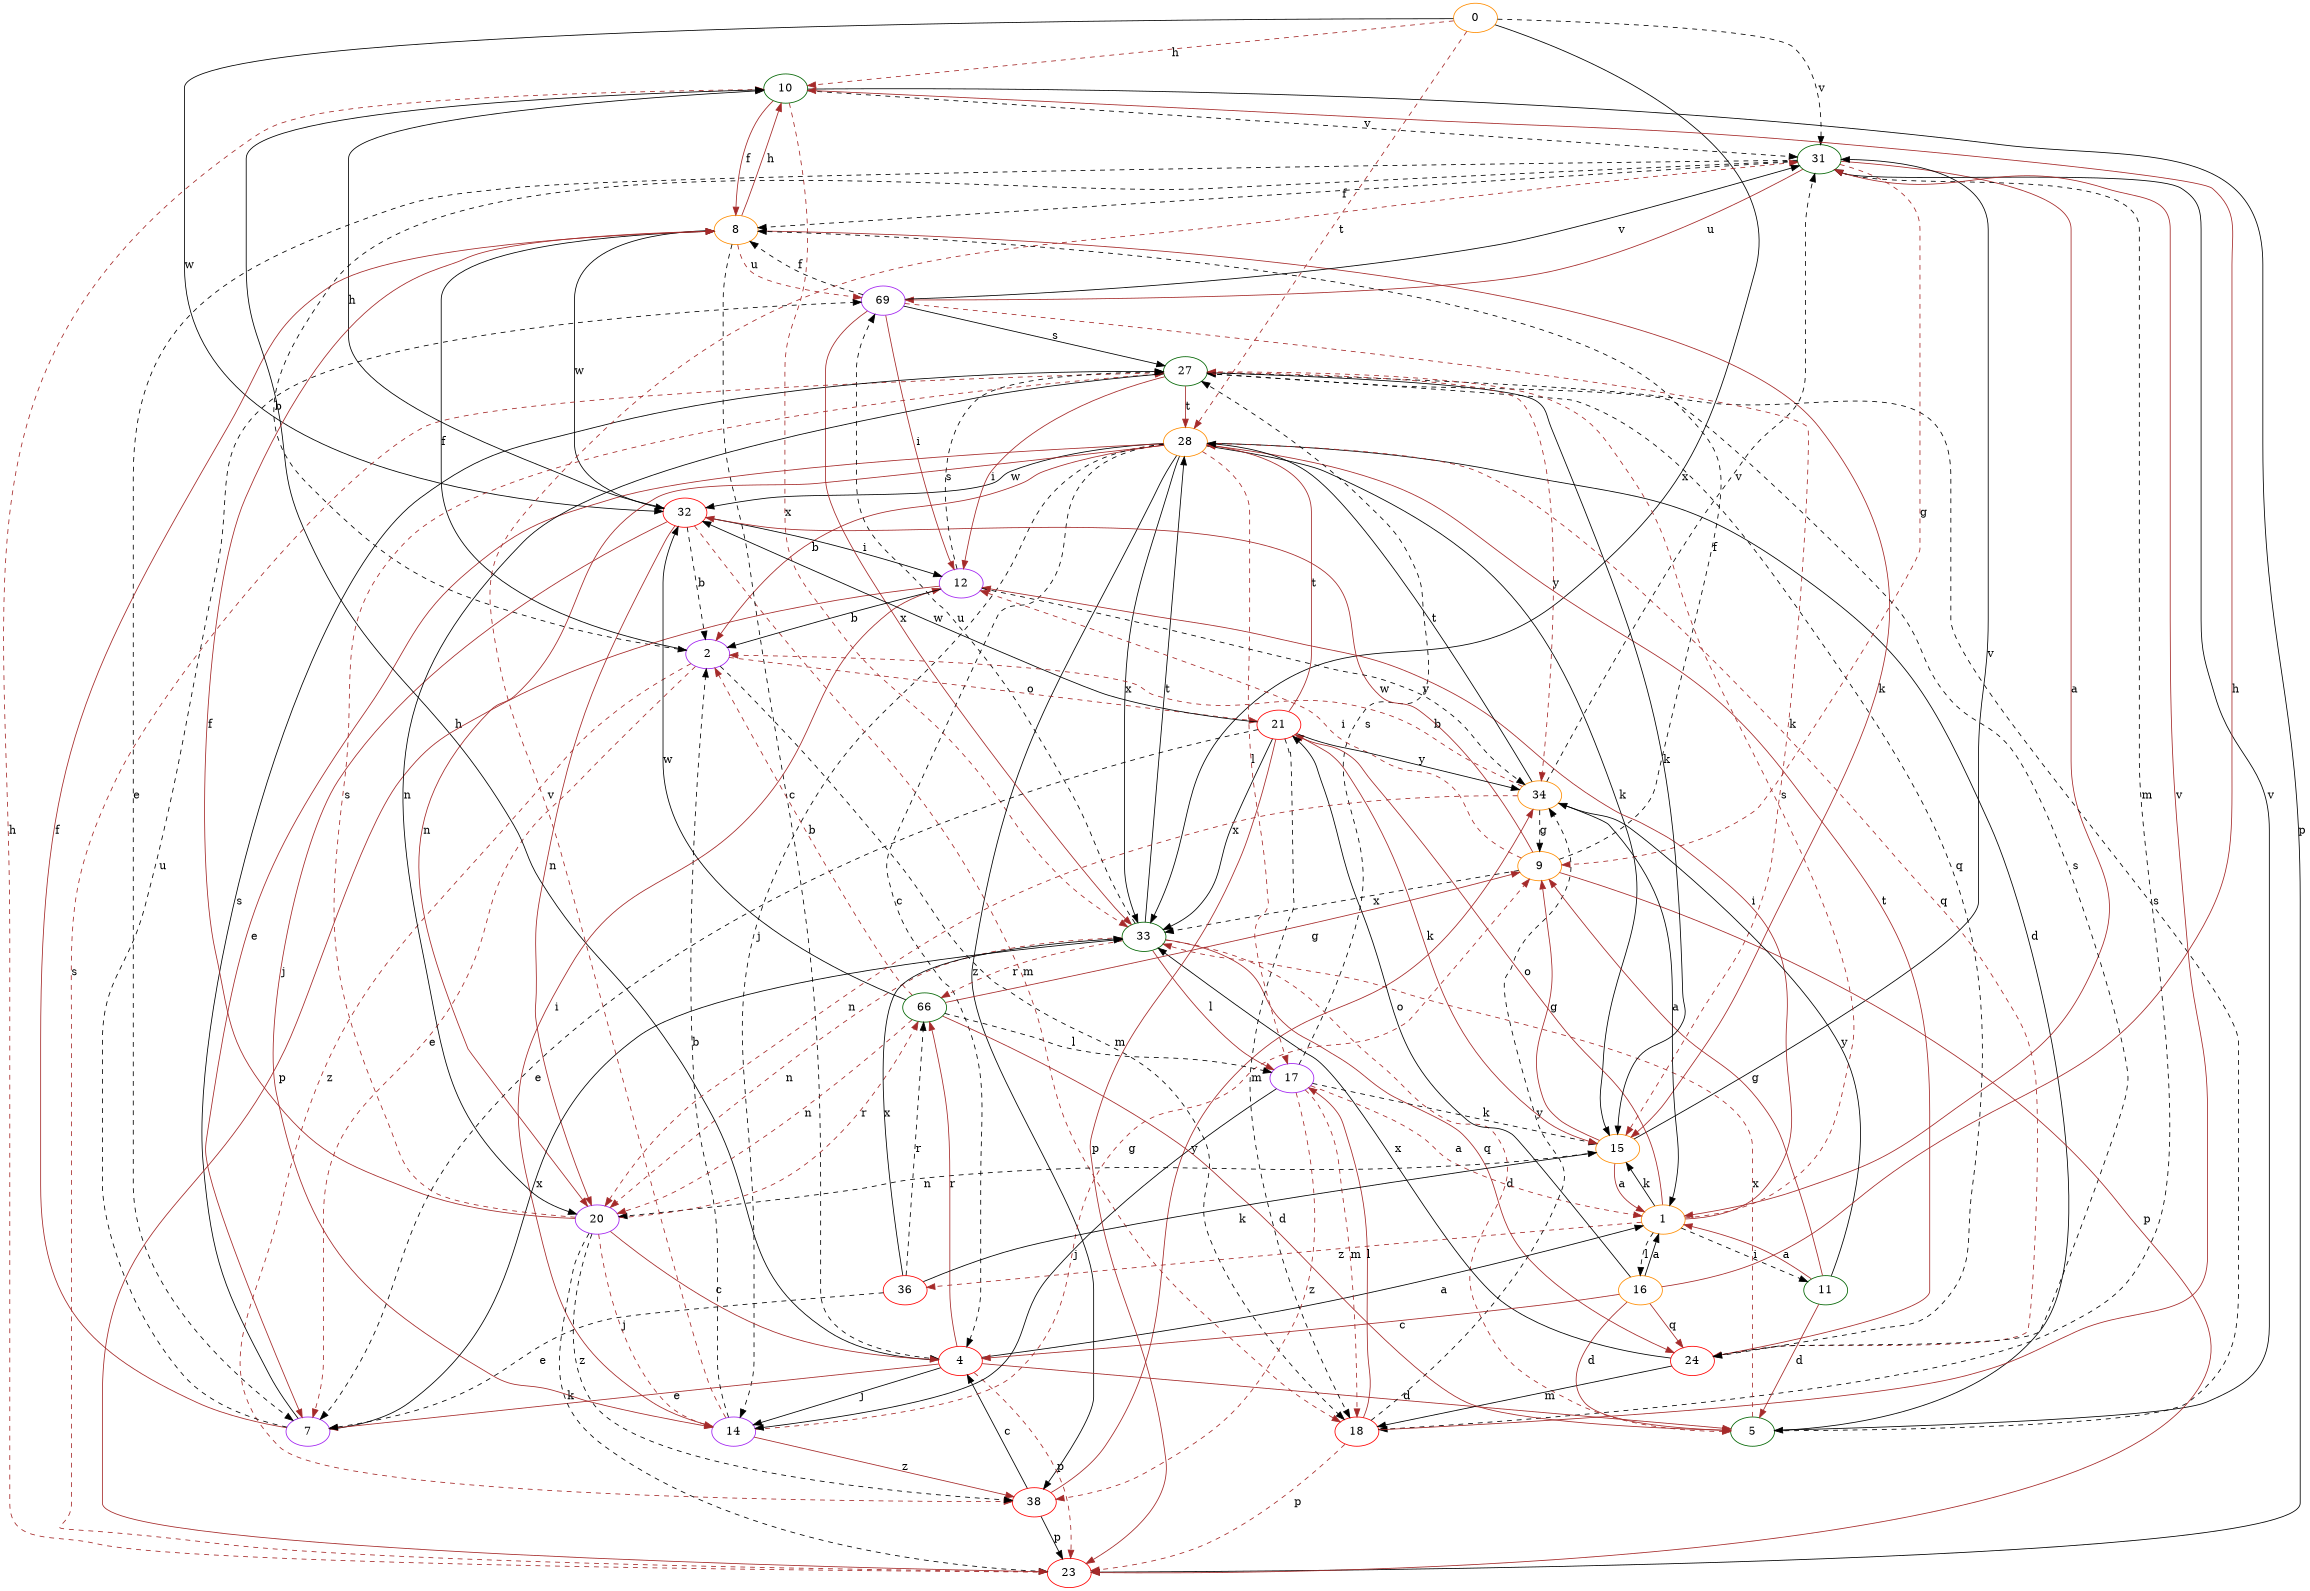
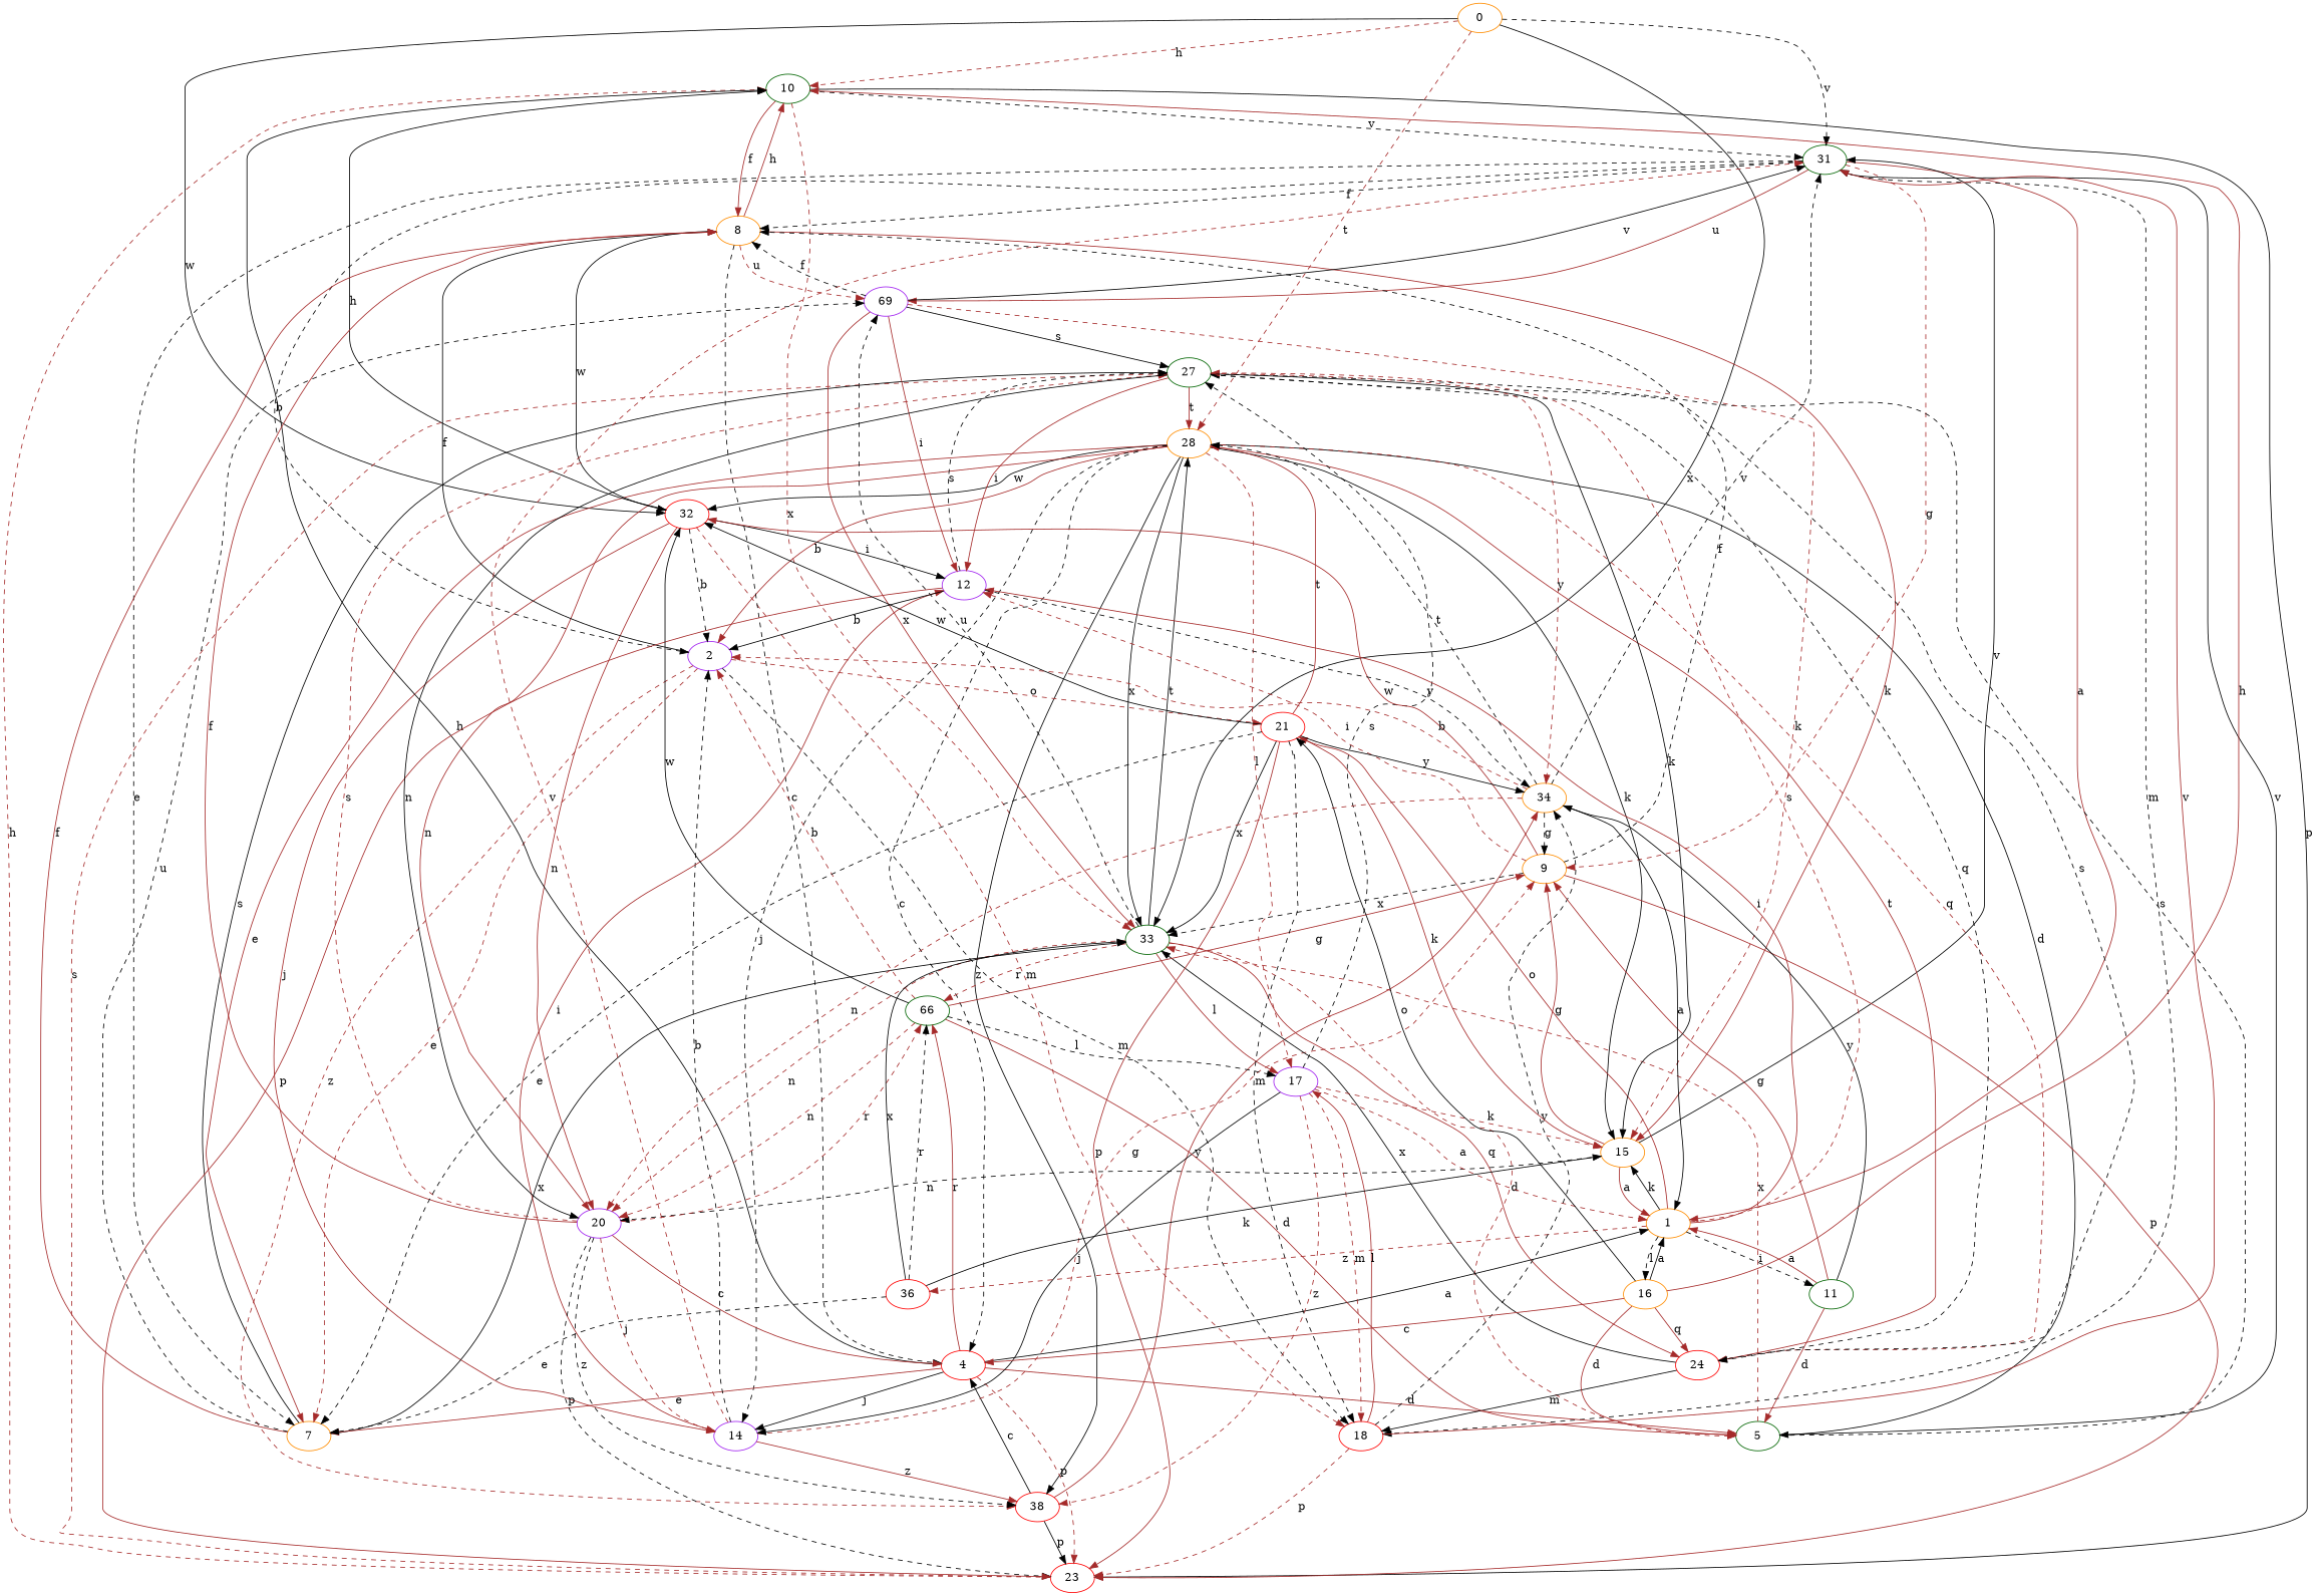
  strict digraph {
    node [color=darkorange]
    edge [color=brown style=solid]
    10 [color=darkgreen]
    0
    28
    31 [color=darkgreen]
    32 [color=red]
    33 [color=darkgreen]
    8
    23 [color=red]
    15
    2 [color=purple]
-   7 [color=purple]
+   7
    38 [color=red]
    4 [color=red]
    5 [color=darkgreen]
    14 [color=purple]
    20 [color=purple]
    24 [color=red]
    17 [color=purple]
    1
    18 [color=red]
    n21 [color=purple label=69]
    9
    12 [color=purple]
    n24 [color=darkgreen label=66]
    11 [color=darkgreen]
    16
    21 [color=red]
    27 [color=darkgreen]
    36 [color=red]
    34
    10 -> 31 [color=black label=v style=dashed]
    10 -> 33 [label=x style=dashed]
    10 -> 8 [label=f]
    10 -> 23 [color=black label=p]
    0 -> 10 [label=h style=dashed]
    0 -> 28 [label=t style=dashed]
    0 -> 31 [color=black label=v style=dashed]
    0 -> 32 [color=black label=w]
    0 -> 33 [color=black label=x]
    28 -> 32 [color=black label=w]
    28 -> 33 [color=black label=x]
    28 -> 15 [color=black label=k]
    28 -> 2 [label=b]
    28 -> 7 [label=e]
    28 -> 38 [color=black label=z]
    28 -> 4 [color=black label=c style=dashed]
    28 -> 5 [color=black label=d]
    28 -> 14 [color=black label=j style=dashed]
    28 -> 20 [label=n]
    28 -> 24 [label=q style=dashed]
    28 -> 17 [label=l style=dashed]
    31 -> 8 [color=black label=f style=dashed]
    31 -> 2 [color=black label=b style=dashed]
    31 -> 7 [color=black label=e style=dashed]
    31 -> 1 [label=a]
    31 -> 18 [color=black label=m style=dashed]
    31 -> n21 [label=u]
    31 -> 9 [label=g style=dashed]
    32 -> 10 [color=black label=h]
    32 -> 2 [color=black label=b style=dashed]
    32 -> 14 [label=j]
    32 -> 20 [label=n]
    32 -> 18 [label=m style=dashed]
    32 -> 12 [color=black label=i]
    33 -> 28 [color=black label=t]
    33 -> 5 [label=d style=dashed]
    33 -> 20 [label=n style=dashed]
    33 -> 24 [label=q]
    33 -> 17 [label=l]
    33 -> n21 [color=black label=u style=dashed]
    33 -> n24 [label=r style=dashed]
    8 -> 10 [label=h]
    8 -> 32 [color=black label=w]
    8 -> 15 [label=k]
    8 -> 4 [color=black label=c style=dashed]
    8 -> n21 [label=u style=dashed]
    23 -> 10 [label=h style=dashed]
    23 -> 27 [label=s style=dashed]
    15 -> 31 [color=black label=v]
    15 -> 20 [color=black label=n style=dashed]
    15 -> 1 [label=a]
    15 -> 9 [label=g]
    2 -> 8 [color=black label=f]
    2 -> 7 [label=e style=dashed]
    2 -> 38 [label=z style=dashed]
    2 -> 18 [color=black label=m style=dashed]
    2 -> 21 [label=o style=dashed]
    7 -> 33 [color=black label=x]
    7 -> 8 [label=f]
    7 -> n21 [color=black label=u style=dashed]
    7 -> 27 [color=black label=s]
    38 -> 23 [color=black label=p]
    38 -> 4 [color=black label=c]
    38 -> 34 [label=y]
    4 -> 10 [color=black label=h]
    4 -> 23 [label=p style=dashed]
    4 -> 7 [label=e]
    4 -> 5 [label=d]
    4 -> 14 [color=black label=j]
    4 -> 1 [color=black label=a]
    4 -> n24 [label=r]
    5 -> 31 [color=black label=v]
    5 -> 33 [label=x style=dashed]
    5 -> 27 [color=black label=s style=dashed]
    14 -> 31 [label=v style=dashed]
    14 -> 2 [color=black label=b style=dashed]
    14 -> 38 [label=z]
    14 -> 9 [label=g style=dashed]
    14 -> 12 [label=i]
    20 -> 8 [label=f]
-   20 -> 23 [color=black label=k style=dashed]
+   20 -> 23 [color=black label=p style=dashed]
    20 -> 38 [color=black label=z style=dashed]
    20 -> 4 [label=c]
    20 -> 14 [label=j style=dashed]
    20 -> n24 [label=r style=dashed]
    20 -> 27 [label=s style=dashed]
    24 -> 28 [label=t]
    24 -> 33 [color=black label=x]
    24 -> 18 [color=black label=m]
    24 -> 27 [color=black label=s style=dashed]
-   17 -> 15 [color=black label=k style=dashed]
+   17 -> 15 [label=k style=dashed]
    17 -> 38 [label=z style=dashed]
    17 -> 14 [color=black label=j]
    17 -> 1 [label=a style=dashed]
    17 -> 18 [label=m style=dashed]
    17 -> 27 [color=black label=s style=dashed]
    1 -> 15 [color=black label=k]
    1 -> 12 [label=i]
    1 -> 11 [color=black label=i style=dashed]
    1 -> 16 [color=black label=l style=dashed]
    1 -> 21 [label=o]
    1 -> 27 [label=s style=dashed]
    1 -> 36 [label=z style=dashed]
    18 -> 31 [label=v]
    18 -> 23 [label=p style=dashed]
    18 -> 17 [label=l]
    18 -> 34 [color=black label=y style=dashed]
    n21 -> 31 [color=black label=v]
    n21 -> 33 [label=x]
    n21 -> 8 [color=black label=f style=dashed]
    n21 -> 15 [label=k style=dashed]
    n21 -> 12 [label=i]
    n21 -> 27 [color=black label=s]
    9 -> 32 [label=w]
    9 -> 33 [color=black label=x style=dashed]
    9 -> 8 [color=black label=f style=dashed]
    9 -> 23 [label=p]
    9 -> 12 [label=i style=dashed]
    12 -> 23 [label=p]
    12 -> 2 [color=black label=b]
    12 -> 27 [color=black label=s style=dashed]
    12 -> 34 [color=black label=y style=dashed]
    n24 -> 32 [color=black label=w]
    n24 -> 2 [label=b style=dashed]
    n24 -> 5 [label=d]
    n24 -> 20 [label=n style=dashed]
    n24 -> 17 [color=black label=l style=dashed]
    n24 -> 9 [label=g]
    11 -> 5 [label=d]
    11 -> 1 [label=a]
    11 -> 9 [label=g]
    11 -> 34 [color=black label=y]
    16 -> 10 [label=h]
    16 -> 4 [label=c]
    16 -> 5 [label=d]
    16 -> 24 [label=q]
    16 -> 1 [color=black label=a]
    16 -> 21 [color=black label=o]
    21 -> 28 [label=t]
    21 -> 32 [color=black label=w]
    21 -> 33 [color=black label=x]
    21 -> 23 [label=p]
    21 -> 15 [label=k]
    21 -> 7 [color=black label=e style=dashed]
    21 -> 18 [color=black label=m style=dashed]
    21 -> 34 [color=black label=y]
    27 -> 28 [label=t]
    27 -> 15 [color=black label=k]
    27 -> 20 [color=black label=n]
    27 -> 24 [color=black label=q style=dashed]
    27 -> 12 [label=i]
    27 -> 34 [label=y style=dashed]
    36 -> 33 [color=black label=x]
    36 -> 15 [color=black label=k]
    36 -> 7 [color=black label=e style=dashed]
    36 -> n24 [color=black label=r style=dashed]
-   34 -> 28 [color=black label=t]
+   34 -> 28 [color=black label=t style=dashed]
    34 -> 31 [color=black label=v style=dashed]
    34 -> 2 [label=b style=dashed]
    34 -> 20 [label=n style=dashed]
    34 -> 1 [color=black label=a]
    34 -> 9 [color=black label=g style=dashed]
  }
